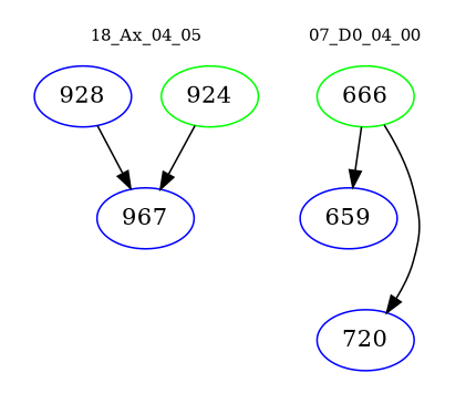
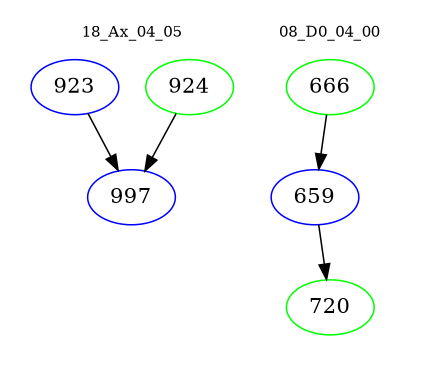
  digraph {
    node [color=blue]
    edge [color=black]
    n1 [color=green label=924]
-   n2 [label=928]
-   n3 [label=967]
+   n2 [label=923]
+   n3 [label=997]
    n4 [color=green label=666]
    n5 [label=659]
-   n6 [label=720]
+   n6 [color=green label=720]
    subgraph cluster_1 {
      color=white
      fontsize=10
      label="18_Ax_04_05"
      n1
      n2
      n3
    }
    subgraph cluster_2 {
      color=white
      fontsize=10
-     label="07_D0_04_00"
+     label="08_D0_04_00"
      n4
      n5
      n6
    }
    n1 -> n3
    n2 -> n3
    n4 -> n5
-   n4 -> n6
+   n5 -> n6
  }
